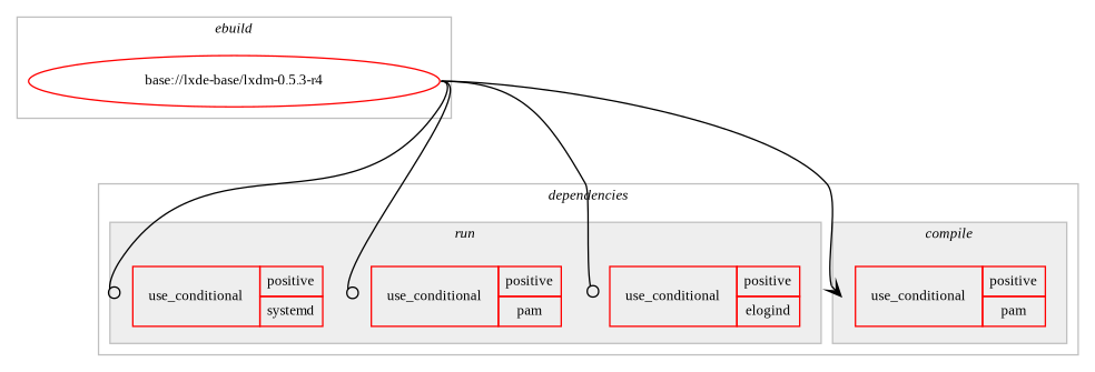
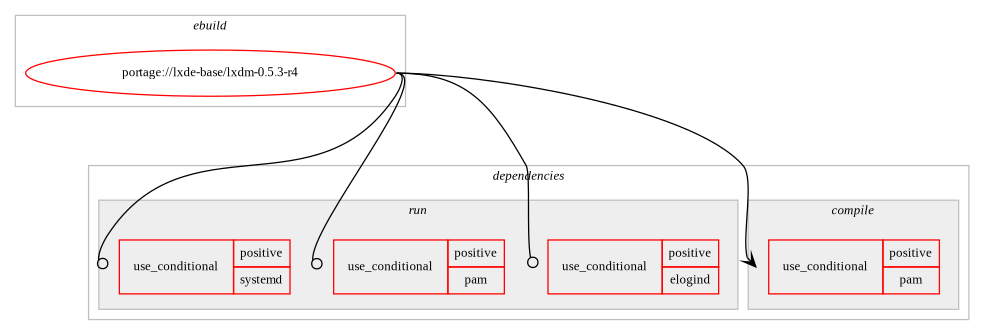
  digraph {
    compound=true
    concentrate=true
    fontname="Liberation Serif"
    fontsize=10
    newrank=true
    rankdir=TB
    ranksep=1.5
    node [color=red fontname="Liberation Serif" fontsize=10 shape=none]
    edge [arrowhead=odot headport=w style=solid tailport=e weight=20 fontname="Liberation Serif"]
-   n1 [label="base://lxde-base/lxdm-0.5.3-r4" width=4 shape=""]
+   n1 [label="portage://lxde-base/lxdm-0.5.3-r4" width=4 shape=""]
    n2 [label=<<TABLE BORDER="0" CELLBORDER="1" CELLSPACING="0" CELLPADDING="4"><TR><TD ROWSPAN="3" CELLPADDING="10">use_conditional</TD></TR><TR><TD>positive</TD></TR><TR><TD>pam</TD></TR></TABLE>>]
    n3 [label=<<TABLE BORDER="0" CELLBORDER="1" CELLSPACING="0" CELLPADDING="4"><TR><TD ROWSPAN="3" CELLPADDING="10">use_conditional</TD></TR><TR><TD>positive</TD></TR><TR><TD>elogind</TD></TR></TABLE>>]
    n4 [label=<<TABLE BORDER="0" CELLBORDER="1" CELLSPACING="0" CELLPADDING="4"><TR><TD ROWSPAN="3" CELLPADDING="10">use_conditional</TD></TR><TR><TD>positive</TD></TR><TR><TD>pam</TD></TR></TABLE>>]
    n5 [label=<<TABLE BORDER="0" CELLBORDER="1" CELLSPACING="0" CELLPADDING="4"><TR><TD ROWSPAN="3" CELLPADDING="10">use_conditional</TD></TR><TR><TD>positive</TD></TR><TR><TD>systemd</TD></TR></TABLE>>]
    subgraph cluster_1 {
      color=gray
      label=<<i>ebuild</i>>
      rank=same
      n1
    }
    subgraph cluster_2 {
      color=gray
      label=<<i>dependencies</i>>
      subgraph cluster_3 {
        color=gray
        fillcolor="#eeeeee"
        label=<<i>compile</i>>
        style=filled
        subgraph sub_4 {
          color=gray
          fillcolor="#eeeeee"
          label=<<i>compile</i>>
          style=filled
          n2
        }
      }
      subgraph cluster_5 {
        color=gray
        fillcolor="#eeeeee"
        label=<<i>compile and run</i>>
        style=filled
      }
      subgraph cluster_6 {
        color=gray
        fillcolor="#eeeeee"
        label=<<i>run</i>>
        style=filled
        subgraph sub_7 {
          color=gray
          fillcolor="#eeeeee"
          label=<<i>run</i>>
          style=filled
          n3
        }
        subgraph sub_8 {
          color=gray
          fillcolor="#eeeeee"
          label=<<i>run</i>>
          style=filled
          n4
        }
        subgraph sub_9 {
          color=gray
          fillcolor="#eeeeee"
          label=<<i>run</i>>
          style=filled
          n5
        }
      }
    }
    subgraph cluster_10 {
      color=gray
      label=<<i>candidates</i>>
      rank=same
    }
    n1 -> n2 [arrowhead=vee]
    n1 -> n3
    n1 -> n4
    n1 -> n5
  }
